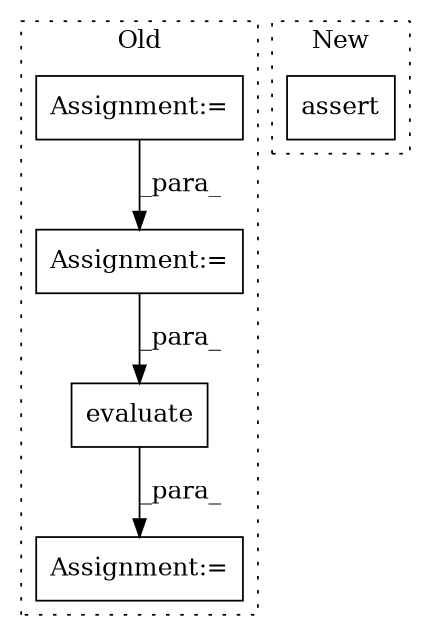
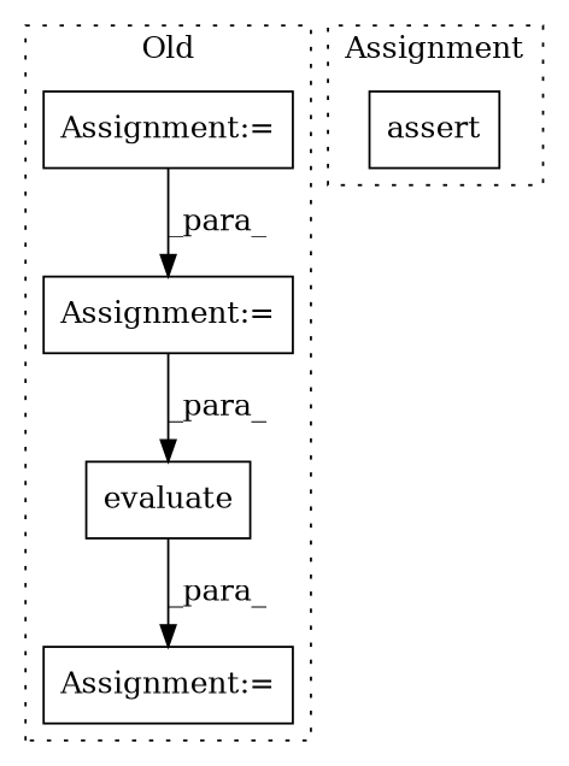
  digraph {
    node [a=7 l=1 shape=box]
    n1 [a=32 l="9,1" label=evaluate s="4205,4232"]
    n2 [label="Assignment:=" s=3878]
    n3 [label="Assignment:=" s=4199]
    n4 [label="Assignment:=" s=3952]
    n5 [a=32 l="18,1" label=assert s="3537,3580"]
    subgraph cluster_1 {
      label=Old
      style=dotted
      n1
      n2
      n3
      n4
    }
    subgraph cluster_2 {
-     label=New
+     label=Assignment
      style=dotted
      n5
    }
    n1 -> n3 [label=_para_]
    n2 -> n4 [label=_para_]
    n4 -> n1 [label=_para_]
  }
